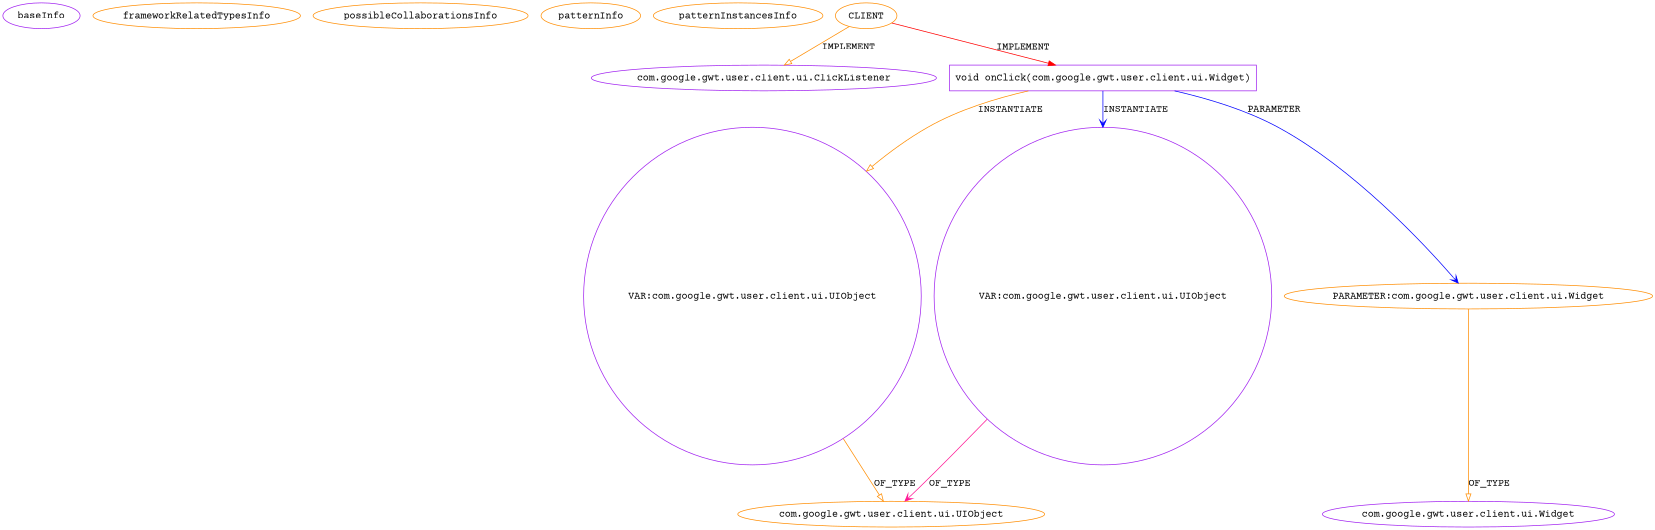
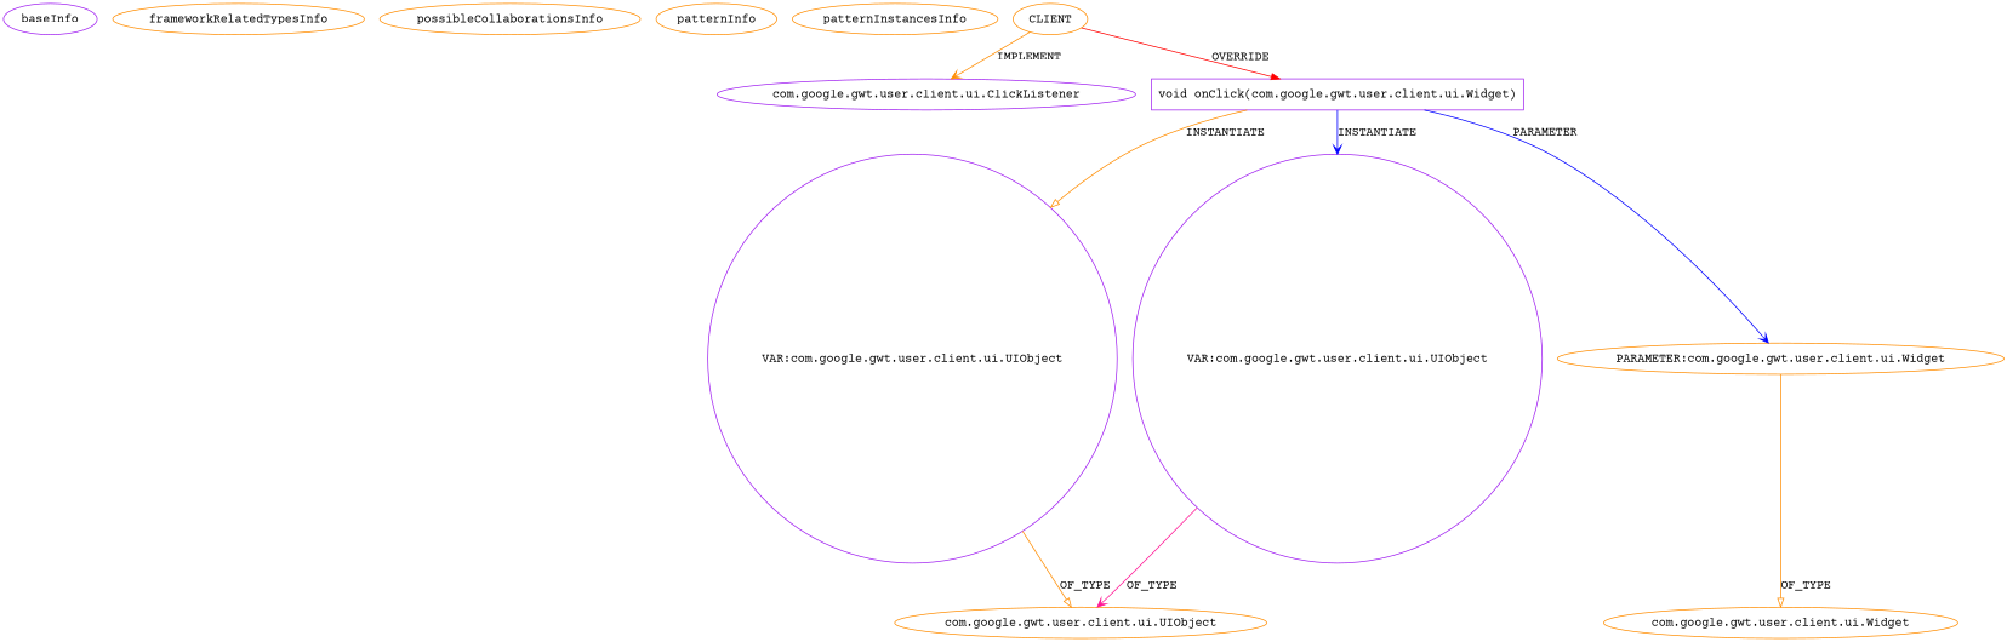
  digraph {
    fontname="Courier Prime"
    node [color=darkorange fontname="Courier Prime" isFrameworkType=false]
    edge [arrowhead=vee color=darkorange fontname="Courier Prime"]
    baseInfo [category=pattern color=purple graphId=444 isAnonymous=false possibleRelation=false isFrameworkType=""]
    frameworkRelatedTypesInfo [0="com.google.gwt.user.client.ui.ClickListener" isFrameworkType=""]
    possibleCollaborationsInfo [isFrameworkType=""]
    patternInfo [frequency=2.0 patternRootClient=0 isFrameworkType=""]
    patternInstancesInfo [0="hmiguellima-ugat~/hmiguellima-ugat/ugat-master/src/org/ucp/gwt/widgets/EditableCombo.java~EditableCombo_ChoicesBtn_onClickAdapter~3036" 1="hmiguellima-ugat~/hmiguellima-ugat/ugat-master/src/org/ucp/gwt/widgets/ExpandableLabel.java~ExpandableLabel_onClick~2991" isFrameworkType=""]
    n6 [color=purple label="com.google.gwt.user.client.ui.ClickListener" vertexType=FRAMEWORK_INTERFACE_TYPE]
    n7 [label=CLIENT vertexType=ROOT_CLIENT_CLASS_DECLARATION]
    n8 [color=purple label="void onClick(com.google.gwt.user.client.ui.Widget)" shape=box vertexType=OVERRIDING_METHOD_DECLARATION]
    n9 [color=purple label="VAR:com.google.gwt.user.client.ui.UIObject" shape=circle vertexType=VARIABLE_EXPRESION]
    n10 [label="PARAMETER:com.google.gwt.user.client.ui.Widget" vertexType=PARAMETER_DECLARATION]
    n11 [color=purple label="VAR:com.google.gwt.user.client.ui.UIObject" shape=circle vertexType=VARIABLE_EXPRESION]
    n12 [label="com.google.gwt.user.client.ui.UIObject" vertexType=FRAMEWORK_CLASS_TYPE]
-   n13 [color=purple label="com.google.gwt.user.client.ui.Widget" vertexType=FRAMEWORK_CLASS_TYPE]
-   n7 -> n6 [arrowhead=onormal label=IMPLEMENT]
-   n7 -> n8 [arrowhead=normal color=red label=IMPLEMENT]
+   n13 [label="com.google.gwt.user.client.ui.Widget" vertexType=FRAMEWORK_CLASS_TYPE]
+   n7 -> n6 [label=IMPLEMENT]
+   n7 -> n8 [arrowhead=normal color=red label=OVERRIDE]
    n8 -> n9 [arrowhead=onormal label=INSTANTIATE]
    n8 -> n10 [color=blue label=PARAMETER]
    n8 -> n11 [color=blue label=INSTANTIATE]
    n9 -> n12 [arrowhead=onormal label=OF_TYPE]
    n10 -> n13 [arrowhead=onormal label=OF_TYPE]
    n11 -> n12 [color=deeppink label=OF_TYPE]
  }
